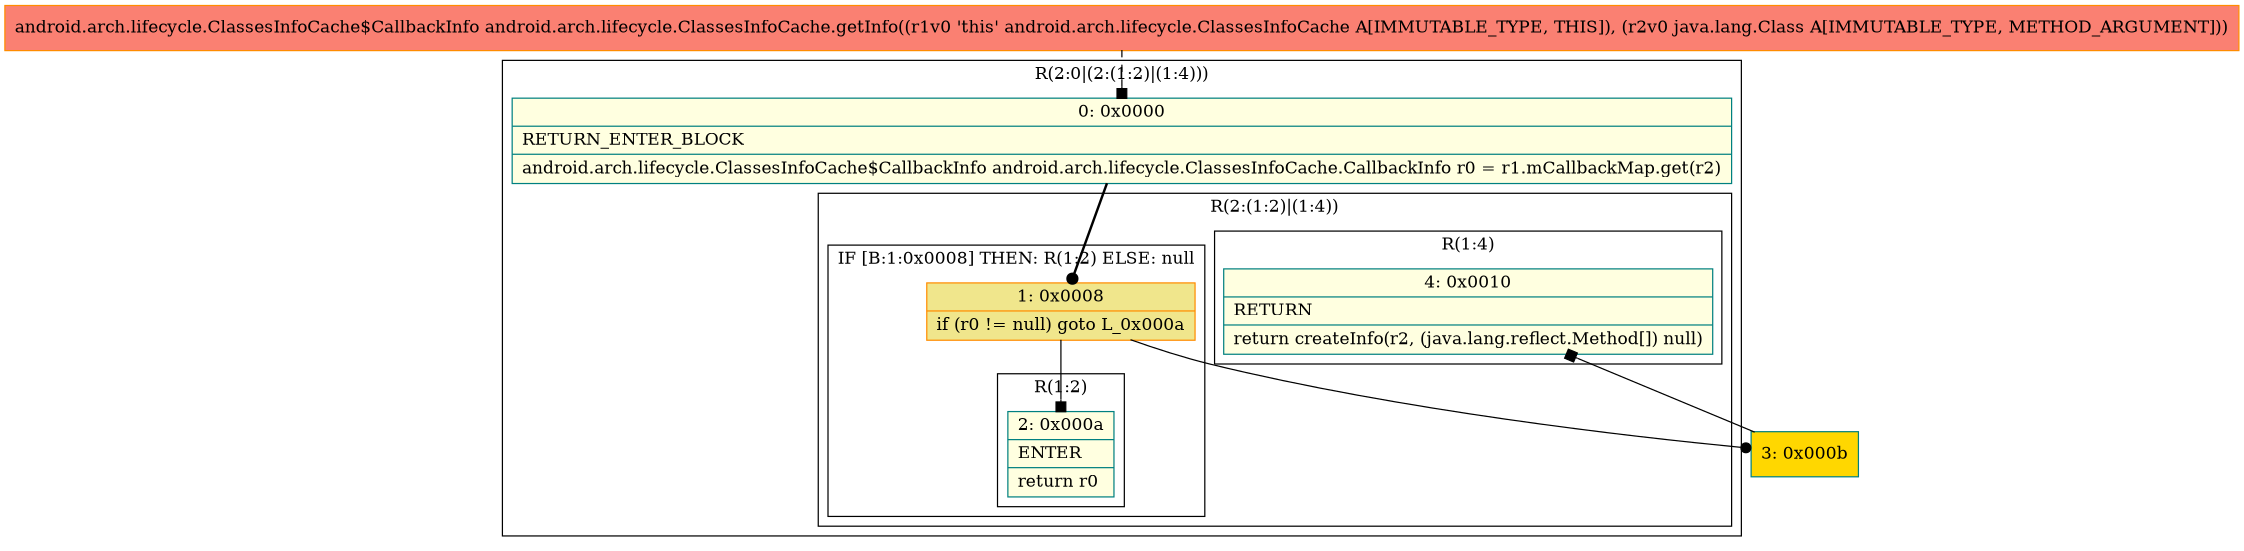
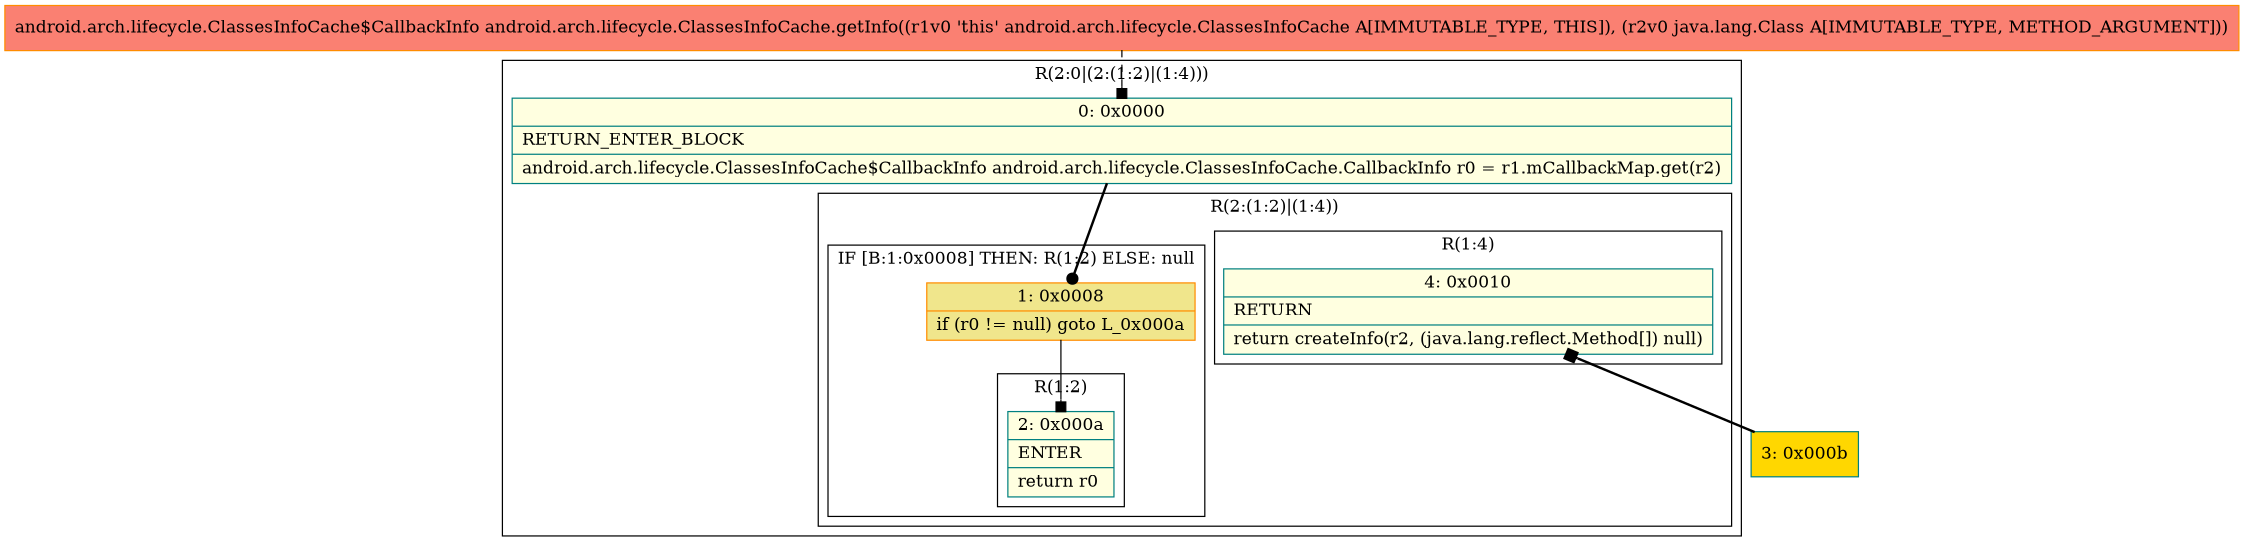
  digraph {
    node [color=teal fillcolor=lightyellow shape=record style=filled]
    edge [arrowhead=box style=solid]
    n1 [label="{2\:\ 0x000a|ENTER\l|return r0\l}"]
    n2 [color=darkorange fillcolor=khaki label="{1\:\ 0x0008|if (r0 != null) goto L_0x000a\l}"]
    n3 [label="{4\:\ 0x0010|RETURN\l|return createInfo(r2, (java.lang.reflect.Method[]) null)\l}"]
    n4 [label="{0\:\ 0x0000|RETURN_ENTER_BLOCK\l|android.arch.lifecycle.ClassesInfoCache$CallbackInfo android.arch.lifecycle.ClassesInfoCache.CallbackInfo r0 = r1.mCallbackMap.get(r2)\l}"]
    n5 [fillcolor=gold label="{3\:\ 0x000b}"]
    n6 [color=darkorange fillcolor=salmon label="{android.arch.lifecycle.ClassesInfoCache$CallbackInfo android.arch.lifecycle.ClassesInfoCache.getInfo((r1v0 'this' android.arch.lifecycle.ClassesInfoCache A[IMMUTABLE_TYPE, THIS]), (r2v0 java.lang.Class A[IMMUTABLE_TYPE, METHOD_ARGUMENT])) }"]
    subgraph cluster_1 {
      label="R(2:0|(2:(1:2)|(1:4)))"
      n4
      subgraph cluster_2 {
        label="R(2:(1:2)|(1:4))"
        subgraph cluster_3 {
          label="IF [B:1:0x0008] THEN: R(1:2) ELSE: null"
          n2
          subgraph cluster_4 {
            label="R(1:2)"
            n1
          }
        }
        subgraph cluster_5 {
          label="R(1:4)"
          n3
        }
      }
    }
    n2 -> n1
-   n2 -> n5 [arrowhead=dot]
    n4 -> n2 [arrowhead=dot style=bold]
-   n5 -> n3
+   n5 -> n3 [style=bold]
    n6 -> n4 [style=dashed]
  }
